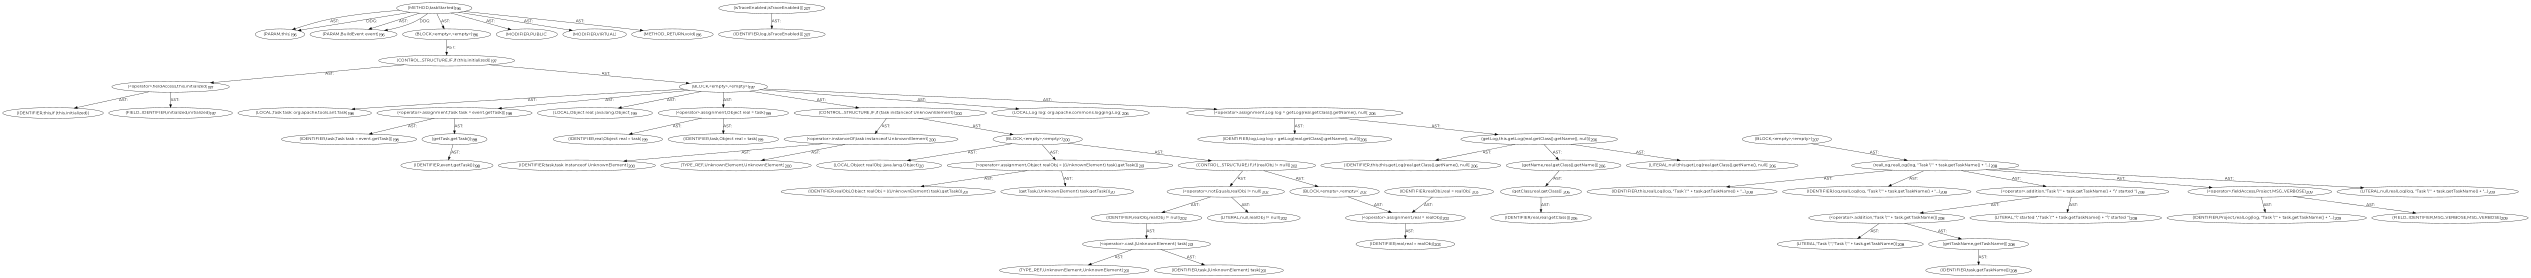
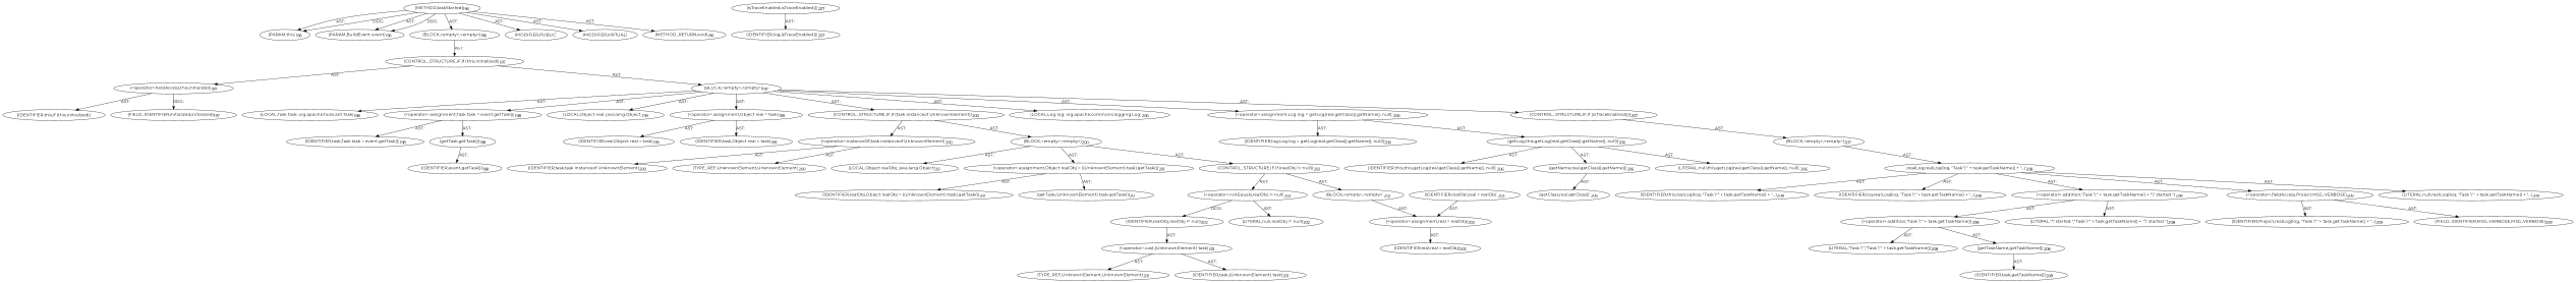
  digraph {
    fontname=Montserrat
    node [fontname=Montserrat]
    edge [fontname=Montserrat]
    n1 [label=<(METHOD,taskStarted)<SUB>196</SUB>>]
    n2 [label=<(PARAM,this)<SUB>196</SUB>>]
    n3 [label=<(PARAM,BuildEvent event)<SUB>196</SUB>>]
    n4 [label=<(BLOCK,&lt;empty&gt;,&lt;empty&gt;)<SUB>196</SUB>>]
    n5 [label=<(MODIFIER,PUBLIC)>]
    n6 [label=<(MODIFIER,VIRTUAL)>]
    n7 [label=<(METHOD_RETURN,void)<SUB>196</SUB>>]
    n8 [label=<(CONTROL_STRUCTURE,IF,if (this.initialized))<SUB>197</SUB>>]
    n9 [label=<(&lt;operator&gt;.fieldAccess,this.initialized)<SUB>197</SUB>>]
    n10 [label=<(BLOCK,&lt;empty&gt;,&lt;empty&gt;)<SUB>197</SUB>>]
    n11 [label=<(IDENTIFIER,this,if (this.initialized))>]
    n12 [label=<(FIELD_IDENTIFIER,initialized,initialized)<SUB>197</SUB>>]
    n13 [label=<(LOCAL,Task task: org.apache.tools.ant.Task)<SUB>198</SUB>>]
    n14 [label=<(&lt;operator&gt;.assignment,Task task = event.getTask())<SUB>198</SUB>>]
    n15 [label=<(LOCAL,Object real: java.lang.Object)<SUB>199</SUB>>]
    n16 [label=<(&lt;operator&gt;.assignment,Object real = task)<SUB>199</SUB>>]
    n17 [label=<(CONTROL_STRUCTURE,IF,if (task instanceof UnknownElement))<SUB>200</SUB>>]
    n18 [label=<(LOCAL,Log log: org.apache.commons.logging.Log)<SUB>206</SUB>>]
    n19 [label=<(&lt;operator&gt;.assignment,Log log = getLog(real.getClass().getName(), null))<SUB>206</SUB>>]
+   n20 [label=<(CONTROL_STRUCTURE,IF,if (isTraceEnabled()))<SUB>207</SUB>>]
    n21 [label=<(IDENTIFIER,task,Task task = event.getTask())<SUB>198</SUB>>]
    n22 [label=<(getTask,getTask())<SUB>198</SUB>>]
    n23 [label=<(IDENTIFIER,real,Object real = task)<SUB>199</SUB>>]
    n24 [label=<(IDENTIFIER,task,Object real = task)<SUB>199</SUB>>]
    n25 [label=<(&lt;operator&gt;.instanceOf,task instanceof UnknownElement)<SUB>200</SUB>>]
    n26 [label=<(BLOCK,&lt;empty&gt;,&lt;empty&gt;)<SUB>200</SUB>>]
    n27 [label=<(IDENTIFIER,log,Log log = getLog(real.getClass().getName(), null))<SUB>206</SUB>>]
    n28 [label=<(getLog,this.getLog(real.getClass().getName(), null))<SUB>206</SUB>>]
    n29 [label=<(BLOCK,&lt;empty&gt;,&lt;empty&gt;)<SUB>207</SUB>>]
    n30 [label=<(IDENTIFIER,event,getTask())<SUB>198</SUB>>]
    n31 [label=<(IDENTIFIER,task,task instanceof UnknownElement)<SUB>200</SUB>>]
    n32 [label=<(TYPE_REF,UnknownElement,UnknownElement)<SUB>200</SUB>>]
    n33 [label=<(LOCAL,Object realObj: java.lang.Object)<SUB>201</SUB>>]
    n34 [label=<(&lt;operator&gt;.assignment,Object realObj = ((UnknownElement) task).getTask())<SUB>201</SUB>>]
    n35 [label=<(CONTROL_STRUCTURE,IF,if (realObj != null))<SUB>202</SUB>>]
    n36 [label=<(IDENTIFIER,realObj,Object realObj = ((UnknownElement) task).getTask())<SUB>201</SUB>>]
    n37 [label=<(getTask,(UnknownElement) task.getTask())<SUB>201</SUB>>]
    n38 [label=<(&lt;operator&gt;.notEquals,realObj != null)<SUB>202</SUB>>]
    n39 [label=<(BLOCK,&lt;empty&gt;,&lt;empty&gt;)<SUB>202</SUB>>]
    n40 [label=<(&lt;operator&gt;.cast,(UnknownElement) task)<SUB>201</SUB>>]
    n41 [label=<(TYPE_REF,UnknownElement,UnknownElement)<SUB>201</SUB>>]
    n42 [label=<(IDENTIFIER,task,(UnknownElement) task)<SUB>201</SUB>>]
    n43 [label=<(IDENTIFIER,realObj,realObj != null)<SUB>202</SUB>>]
    n44 [label=<(LITERAL,null,realObj != null)<SUB>202</SUB>>]
    n45 [label=<(&lt;operator&gt;.assignment,real = realObj)<SUB>203</SUB>>]
    n46 [label=<(IDENTIFIER,real,real = realObj)<SUB>203</SUB>>]
    n47 [label=<(IDENTIFIER,realObj,real = realObj)<SUB>203</SUB>>]
    n48 [label=<(IDENTIFIER,this,this.getLog(real.getClass().getName(), null))<SUB>206</SUB>>]
    n49 [label=<(getName,real.getClass().getName())<SUB>206</SUB>>]
    n50 [label=<(LITERAL,null,this.getLog(real.getClass().getName(), null))<SUB>206</SUB>>]
    n51 [label=<(getClass,real.getClass())<SUB>206</SUB>>]
-   n52 [label=<(IDENTIFIER,real,real.getClass())<SUB>206</SUB>>]
    n53 [label=<(isTraceEnabled,isTraceEnabled())<SUB>207</SUB>>]
    n54 [label=<(IDENTIFIER,log,isTraceEnabled())<SUB>207</SUB>>]
    n55 [label=<(realLog,realLog(log, &quot;Task \&quot;&quot; + task.getTaskName() + &quot;...)<SUB>208</SUB>>]
    n56 [label=<(IDENTIFIER,this,realLog(log, &quot;Task \&quot;&quot; + task.getTaskName() + &quot;...)<SUB>208</SUB>>]
    n57 [label=<(IDENTIFIER,log,realLog(log, &quot;Task \&quot;&quot; + task.getTaskName() + &quot;...)<SUB>208</SUB>>]
    n58 [label=<(&lt;operator&gt;.addition,&quot;Task \&quot;&quot; + task.getTaskName() + &quot;\&quot; started &quot;)<SUB>208</SUB>>]
    n59 [label=<(&lt;operator&gt;.fieldAccess,Project.MSG_VERBOSE)<SUB>209</SUB>>]
    n60 [label=<(LITERAL,null,realLog(log, &quot;Task \&quot;&quot; + task.getTaskName() + &quot;...)<SUB>209</SUB>>]
    n61 [label=<(&lt;operator&gt;.addition,&quot;Task \&quot;&quot; + task.getTaskName())<SUB>208</SUB>>]
    n62 [label=<(LITERAL,&quot;\&quot; started &quot;,&quot;Task \&quot;&quot; + task.getTaskName() + &quot;\&quot; started &quot;)<SUB>208</SUB>>]
    n63 [label=<(IDENTIFIER,Project,realLog(log, &quot;Task \&quot;&quot; + task.getTaskName() + &quot;...)<SUB>209</SUB>>]
    n64 [label=<(FIELD_IDENTIFIER,MSG_VERBOSE,MSG_VERBOSE)<SUB>209</SUB>>]
    n65 [label=<(LITERAL,&quot;Task \&quot;&quot;,&quot;Task \&quot;&quot; + task.getTaskName())<SUB>208</SUB>>]
    n66 [label=<(getTaskName,getTaskName())<SUB>208</SUB>>]
    n67 [label=<(IDENTIFIER,task,getTaskName())<SUB>208</SUB>>]
    n1 -> n2 [label="AST: "]
    n1 -> n2 [label="DDG: "]
    n1 -> n3 [label="AST: "]
    n1 -> n3 [label="DDG: "]
    n1 -> n4 [label="AST: "]
    n1 -> n5 [label="AST: "]
    n1 -> n6 [label="AST: "]
    n1 -> n7 [label="AST: "]
    n4 -> n8 [label="AST: "]
    n8 -> n9 [label="AST: "]
    n8 -> n10 [label="AST: "]
    n9 -> n11 [label="AST: "]
-   n9 -> n12 [label="AST: "]
+   n9 -> n12 [label="DDG: "]
    n10 -> n13 [label="AST: "]
    n10 -> n14 [label="AST: "]
    n10 -> n15 [label="AST: "]
    n10 -> n16 [label="AST: "]
    n10 -> n17 [label="AST: "]
    n10 -> n18 [label="AST: "]
    n10 -> n19 [label="AST: "]
+   n10 -> n20 [label="AST: "]
    n14 -> n21 [label="AST: "]
    n14 -> n22 [label="AST: "]
    n16 -> n23 [label="AST: "]
    n16 -> n24 [label="AST: "]
    n17 -> n25 [label="AST: "]
    n17 -> n26 [label="AST: "]
    n19 -> n27 [label="AST: "]
    n19 -> n28 [label="AST: "]
+   n20 -> n29 [label="AST: "]
    n22 -> n30 [label="AST: "]
    n25 -> n31 [label="AST: "]
    n25 -> n32 [label="AST: "]
    n26 -> n33 [label="AST: "]
    n26 -> n34 [label="AST: "]
    n26 -> n35 [label="AST: "]
    n28 -> n48 [label="AST: "]
    n28 -> n49 [label="AST: "]
    n28 -> n50 [label="AST: "]
    n29 -> n55 [label="AST: "]
    n34 -> n36 [label="AST: "]
    n34 -> n37 [label="AST: "]
    n35 -> n38 [label="AST: "]
    n35 -> n39 [label="AST: "]
-   n38 -> n43 [label="AST: "]
+   n38 -> n43 [label="DDG: "]
    n38 -> n44 [label="AST: "]
    n39 -> n45 [label="AST: "]
    n40 -> n41 [label="AST: "]
    n40 -> n42 [label="AST: "]
    n43 -> n40 [label="AST: "]
    n45 -> n46 [label="AST: "]
    n47 -> n45 [label="AST: "]
    n49 -> n51 [label="AST: "]
-   n51 -> n52 [label="AST: "]
    n53 -> n54 [label="AST: "]
    n55 -> n56 [label="AST: "]
    n55 -> n57 [label="AST: "]
    n55 -> n58 [label="AST: "]
    n55 -> n59 [label="AST: "]
    n55 -> n60 [label="AST: "]
    n58 -> n61 [label="AST: "]
    n58 -> n62 [label="AST: "]
    n59 -> n63 [label="AST: "]
    n59 -> n64 [label="AST: "]
    n61 -> n65 [label="AST: "]
    n61 -> n66 [label="AST: "]
    n66 -> n67 [label="AST: "]
  }
